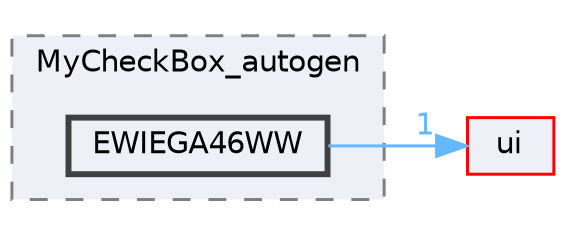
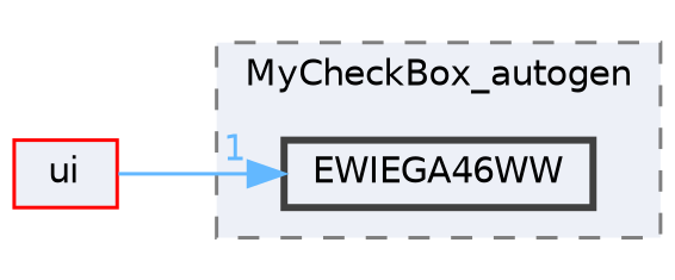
  digraph {
    compound=true
    rankdir=LR
    node [fillcolor="#edf0f7" fontname=Helvetica fontsize=10 shape=box]
    n1 [color=grey25 height=0.2 label=EWIEGA46WW style="filled,bold" width=0.4]
    n2 [color=red height=0.2 label=ui style=filled width=0.4]
    subgraph cluster_1 {
      bgcolor="#edf0f7"
      fontname=Helvetica
      fontsize=10
      label=MyCheckBox_autogen
      pencolor=grey50
      style="filled,dashed"
      n1
    }
-   n1 -> n2 [color=steelblue1 fontcolor=steelblue1 fontname=Helvetica fontsize=10 headlabel=1 labeldistance=1.5 labelfontname=Helvetica labelfontsize=10]
+   n2 -> n1 [color=steelblue1 fontcolor=steelblue1 fontname=Helvetica fontsize=10 headlabel=1 labeldistance=1.5 labelfontname=Helvetica labelfontsize=10]
  }
